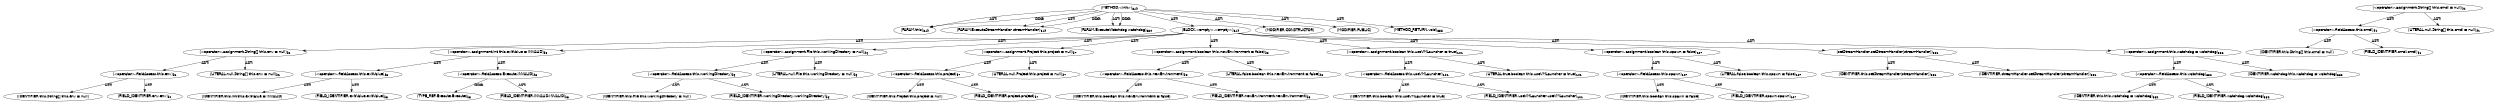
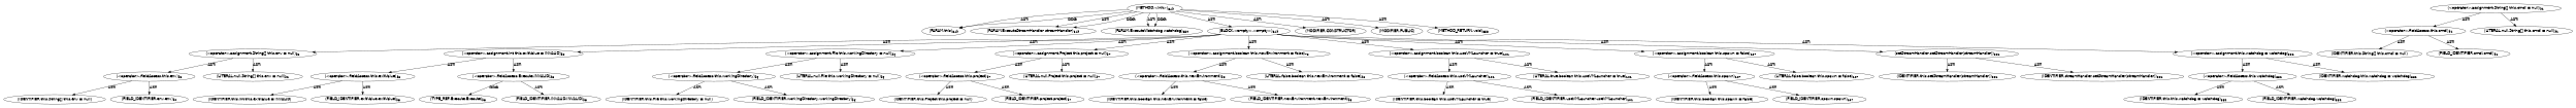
  digraph {
    fontname="DejaVu Sans"
    node [fontname="DejaVu Sans"]
    edge [fontname="DejaVu Sans"]
    n1 [label=<(METHOD,&lt;init&gt;)<SUB>349</SUB>>]
    n2 [label=<(PARAM,this)<SUB>349</SUB>>]
    n3 [label=<(PARAM,ExecuteStreamHandler streamHandler)<SUB>349</SUB>>]
    n4 [label=<(PARAM,ExecuteWatchdog watchdog)<SUB>350</SUB>>]
    n5 [label=<(BLOCK,&lt;empty&gt;,&lt;empty&gt;)<SUB>349</SUB>>]
    n6 [label=<(MODIFIER,CONSTRUCTOR)>]
    n7 [label=<(MODIFIER,PUBLIC)>]
    n8 [label=<(METHOD_RETURN,void)<SUB>353</SUB>>]
    n9 [label=<(&lt;operator&gt;.assignment,String[] this.env = null)<SUB>92</SUB>>]
    n10 [label=<(&lt;operator&gt;.assignment,int this.exitValue = INVALID)<SUB>93</SUB>>]
    n11 [label=<(&lt;operator&gt;.assignment,File this.workingDirectory = null)<SUB>96</SUB>>]
    n12 [label=<(&lt;operator&gt;.assignment,Project this.project = null)<SUB>97</SUB>>]
-   n13 [label=<(&lt;operator&gt;.assignment,boolean this.newEnvironment = false)<SUB>98</SUB>>]
+   n13 [label=<(&lt;operator&gt;.assignment,boolean this.newEnvironment = false)<SUB>78</SUB>>]
    n14 [label=<(&lt;operator&gt;.assignment,boolean this.useVMLauncher = true)<SUB>101</SUB>>]
    n15 [label=<(&lt;operator&gt;.assignment,boolean this.spawn = false)<SUB>107</SUB>>]
    n16 [label=<(setStreamHandler,setStreamHandler(streamHandler))<SUB>351</SUB>>]
    n17 [label=<(&lt;operator&gt;.assignment,this.watchdog = watchdog)<SUB>352</SUB>>]
    n18 [label=<(&lt;operator&gt;.assignment,String[] this.cmdl = null)<SUB>91</SUB>>]
    n19 [label=<(&lt;operator&gt;.fieldAccess,this.cmdl)<SUB>91</SUB>>]
    n20 [label=<(LITERAL,null,String[] this.cmdl = null)<SUB>91</SUB>>]
    n21 [label=<(&lt;operator&gt;.fieldAccess,this.env)<SUB>92</SUB>>]
    n22 [label=<(LITERAL,null,String[] this.env = null)<SUB>92</SUB>>]
    n23 [label=<(&lt;operator&gt;.fieldAccess,this.exitValue)<SUB>93</SUB>>]
    n24 [label=<(&lt;operator&gt;.fieldAccess,Execute.INVALID)<SUB>93</SUB>>]
    n25 [label=<(&lt;operator&gt;.fieldAccess,this.workingDirectory)<SUB>96</SUB>>]
    n26 [label=<(LITERAL,null,File this.workingDirectory = null)<SUB>96</SUB>>]
    n27 [label=<(&lt;operator&gt;.fieldAccess,this.project)<SUB>97</SUB>>]
    n28 [label=<(LITERAL,null,Project this.project = null)<SUB>97</SUB>>]
    n29 [label=<(&lt;operator&gt;.fieldAccess,this.newEnvironment)<SUB>98</SUB>>]
    n30 [label=<(LITERAL,false,boolean this.newEnvironment = false)<SUB>98</SUB>>]
    n31 [label=<(&lt;operator&gt;.fieldAccess,this.useVMLauncher)<SUB>101</SUB>>]
    n32 [label=<(LITERAL,true,boolean this.useVMLauncher = true)<SUB>101</SUB>>]
    n33 [label=<(&lt;operator&gt;.fieldAccess,this.spawn)<SUB>107</SUB>>]
    n34 [label=<(LITERAL,false,boolean this.spawn = false)<SUB>107</SUB>>]
    n35 [label=<(IDENTIFIER,this,setStreamHandler(streamHandler))<SUB>351</SUB>>]
    n36 [label=<(IDENTIFIER,streamHandler,setStreamHandler(streamHandler))<SUB>351</SUB>>]
    n37 [label=<(&lt;operator&gt;.fieldAccess,this.watchdog)<SUB>352</SUB>>]
    n38 [label=<(IDENTIFIER,watchdog,this.watchdog = watchdog)<SUB>352</SUB>>]
    n39 [label=<(IDENTIFIER,this,String[] this.cmdl = null)>]
    n40 [label=<(FIELD_IDENTIFIER,cmdl,cmdl)<SUB>91</SUB>>]
    n41 [label=<(IDENTIFIER,this,String[] this.env = null)>]
    n42 [label=<(FIELD_IDENTIFIER,env,env)<SUB>92</SUB>>]
    n43 [label=<(IDENTIFIER,this,int this.exitValue = INVALID)>]
    n44 [label=<(FIELD_IDENTIFIER,exitValue,exitValue)<SUB>93</SUB>>]
    n45 [label=<(TYPE_REF,Execute,Execute)<SUB>93</SUB>>]
    n46 [label=<(FIELD_IDENTIFIER,INVALID,INVALID)<SUB>93</SUB>>]
    n47 [label=<(IDENTIFIER,this,File this.workingDirectory = null)>]
    n48 [label=<(FIELD_IDENTIFIER,workingDirectory,workingDirectory)<SUB>96</SUB>>]
    n49 [label=<(IDENTIFIER,this,Project this.project = null)>]
    n50 [label=<(FIELD_IDENTIFIER,project,project)<SUB>97</SUB>>]
    n51 [label=<(IDENTIFIER,this,boolean this.newEnvironment = false)>]
    n52 [label=<(FIELD_IDENTIFIER,newEnvironment,newEnvironment)<SUB>98</SUB>>]
    n53 [label=<(IDENTIFIER,this,boolean this.useVMLauncher = true)>]
    n54 [label=<(FIELD_IDENTIFIER,useVMLauncher,useVMLauncher)<SUB>101</SUB>>]
    n55 [label=<(IDENTIFIER,this,boolean this.spawn = false)>]
    n56 [label=<(FIELD_IDENTIFIER,spawn,spawn)<SUB>107</SUB>>]
    n57 [label=<(IDENTIFIER,this,this.watchdog = watchdog)<SUB>352</SUB>>]
    n58 [label=<(FIELD_IDENTIFIER,watchdog,watchdog)<SUB>352</SUB>>]
    n1 -> n2 [label="AST: "]
    n1 -> n2 [label="DDG: "]
    n1 -> n3 [label="AST: "]
    n1 -> n3 [label="DDG: "]
    n1 -> n4 [label="AST: "]
    n1 -> n4 [label="DDG: "]
    n1 -> n5 [label="AST: "]
    n1 -> n6 [label="AST: "]
    n1 -> n7 [label="AST: "]
    n1 -> n8 [label="AST: "]
    n5 -> n9 [label="AST: "]
    n5 -> n10 [label="AST: "]
    n5 -> n11 [label="AST: "]
    n5 -> n12 [label="AST: "]
    n5 -> n13 [label="AST: "]
    n5 -> n14 [label="AST: "]
    n5 -> n15 [label="AST: "]
    n5 -> n16 [label="AST: "]
    n5 -> n17 [label="AST: "]
    n9 -> n21 [label="AST: "]
    n9 -> n22 [label="AST: "]
    n10 -> n23 [label="AST: "]
    n10 -> n24 [label="AST: "]
    n11 -> n25 [label="AST: "]
    n11 -> n26 [label="AST: "]
    n12 -> n27 [label="AST: "]
    n12 -> n28 [label="AST: "]
    n13 -> n29 [label="AST: "]
    n13 -> n30 [label="AST: "]
    n14 -> n31 [label="AST: "]
    n14 -> n32 [label="AST: "]
    n15 -> n33 [label="AST: "]
    n15 -> n34 [label="AST: "]
    n16 -> n35 [label="AST: "]
    n16 -> n36 [label="AST: "]
    n17 -> n37 [label="AST: "]
    n17 -> n38 [label="AST: "]
    n18 -> n19 [label="AST: "]
    n18 -> n20 [label="AST: "]
    n19 -> n39 [label="AST: "]
    n19 -> n40 [label="AST: "]
    n21 -> n41 [label="AST: "]
    n21 -> n42 [label="AST: "]
    n23 -> n43 [label="AST: "]
    n23 -> n44 [label="AST: "]
    n24 -> n45 [label="DDG: "]
    n24 -> n46 [label="AST: "]
    n25 -> n47 [label="AST: "]
    n25 -> n48 [label="AST: "]
    n27 -> n49 [label="AST: "]
    n27 -> n50 [label="AST: "]
    n29 -> n51 [label="AST: "]
    n29 -> n52 [label="AST: "]
    n31 -> n53 [label="AST: "]
    n31 -> n54 [label="AST: "]
    n33 -> n55 [label="AST: "]
    n33 -> n56 [label="AST: "]
    n37 -> n57 [label="AST: "]
    n37 -> n58 [label="AST: "]
  }
